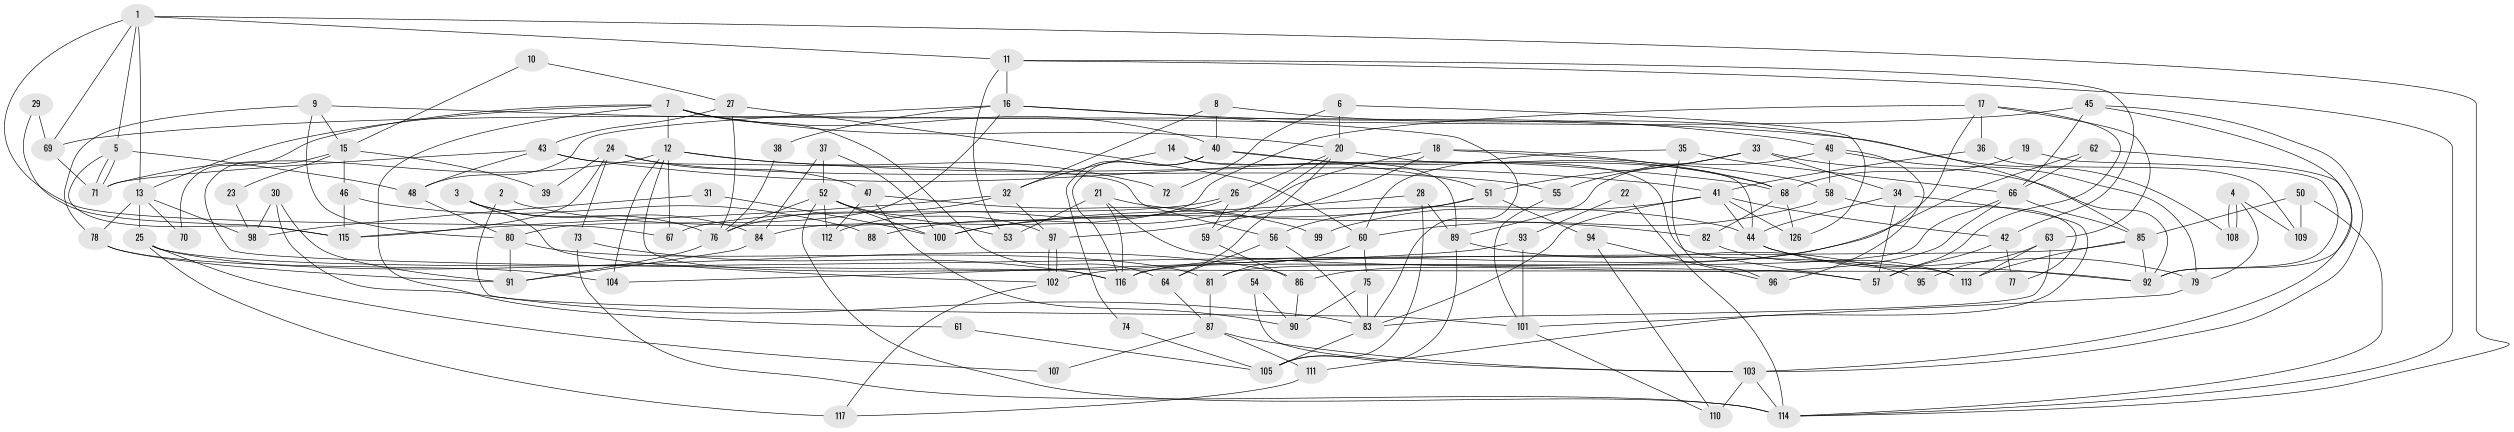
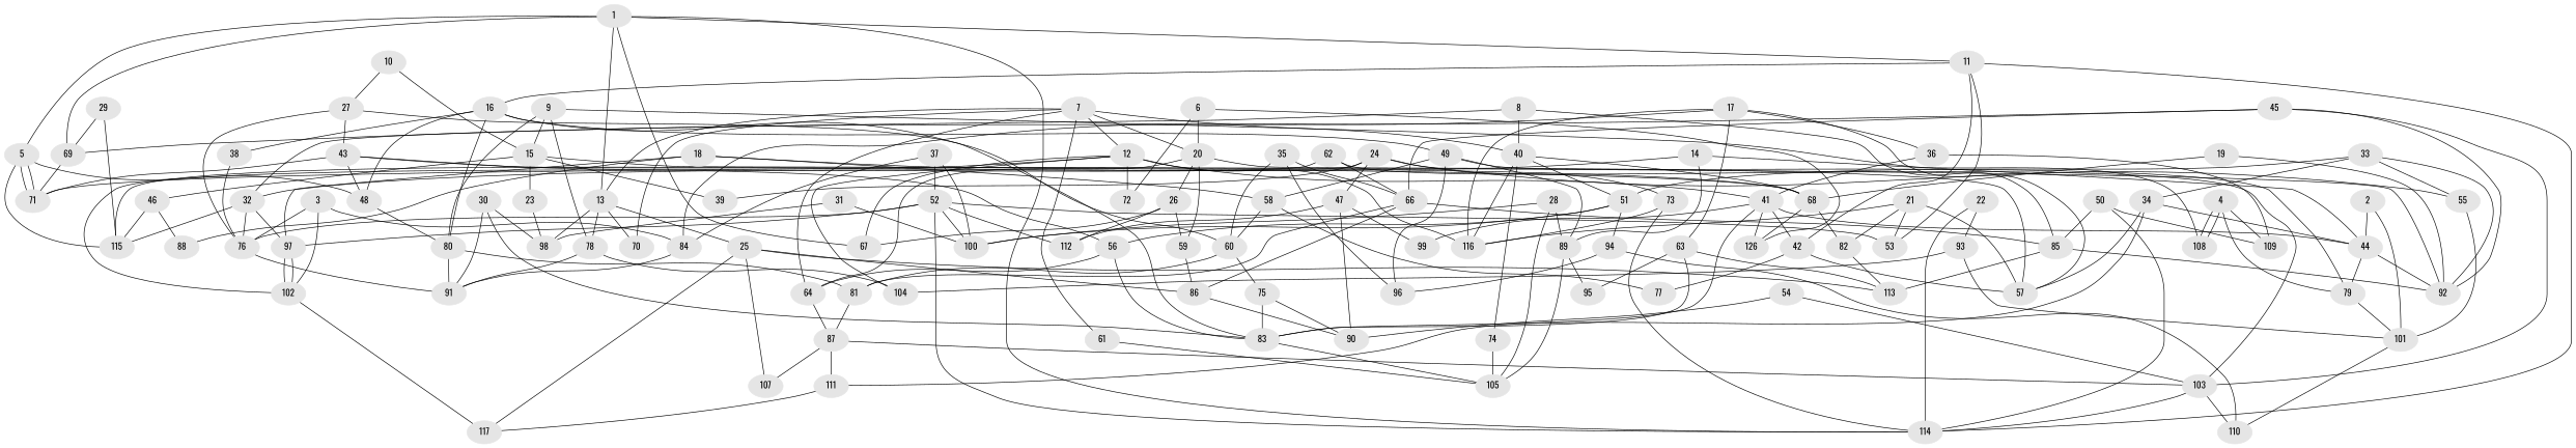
  graph {
    fontname=Oswald
    node [color=gray90 fontname=Oswald style=filled]
    edge [fontname=Oswald]
    1
    5
    11
    13
    67
    69
    114
    48
    71
    115
    16
    42
    53
    70
    78
    25
    98
    2
    44
    101
    79
    92
    110
    3
    76
    84
    102
    91
    117
    4
    108
    109
    80
    6
    20
    72
    n37 [label=126]
    64
    57
    26
    59
    7
    12
    40
    61
    41
    104
    116
    68
    51
    74
    105
    87
    8
    32
    85
    97
    113
    9
    15
    23
    39
    46
    81
    10
    27
    43
    60
    38
    49
    83
    77
    99
    86
    107
    14
    89
    95
    88
    58
    96
    17
    36
    63
    18
    82
    19
    112
    21
    22
    93
    24
    47
    55
    73
    90
    56
    75
    28
    100
    29
    30
    31
    33
    34
    111
    94
    35
    66
    37
    52
    45
    103
    50
    54
    62
    1 -- 5
    1 -- 11
    1 -- 13
    1 -- 67
    1 -- 69
    1 -- 114
    5 -- 48
    5 -- 71
    5 -- 71
    5 -- 115
    11 -- 114
    11 -- 16
    11 -- 42
    11 -- 53
    13 -- 70
    13 -- 78
    13 -- 25
    13 -- 98
    69 -- 71
    48 -- 80
    16 -- 48
    16 -- 80
    16 -- 38
    16 -- 49
    16 -- 83
    42 -- 57
    42 -- 77
    78 -- 91
    78 -- 104
    25 -- 117
    25 -- 113
    25 -- 86
    25 -- 107
    2 -- 44
    2 -- 101
    44 -- 79
    44 -- 92
    101 -- 110
    79 -- 101
    3 -- 76
    3 -- 84
    3 -- 102
    76 -- 91
    84 -- 91
    102 -- 117
    4 -- 79
    4 -- 108
    4 -- 108
    4 -- 109
    80 -- 91
    80 -- 81
    6 -- 20
    6 -- 72
    6 -- n37
    20 -- 64
    20 -- 57
    20 -- 26
    20 -- 59
    64 -- 87
    26 -- 67
    26 -- 59
    26 -- 112
    59 -- 86
    7 -- 13
    7 -- 70
    7 -- 20
    7 -- 64
    7 -- 12
    7 -- 40
    7 -- 61
    12 -- 67
    12 -- 71
    12 -- 72
    12 -- 41
    12 -- 104
    12 -- 116
    40 -- 116
    40 -- 68
    40 -- 51
    40 -- 74
    61 -- 105
    41 -- 42
    41 -- 44
    41 -- n37
    41 -- 83
    41 -- 99
    68 -- n37
    68 -- 82
    51 -- 56
    51 -- 100
    51 -- 94
    74 -- 105
    87 -- 107
    87 -- 111
    87 -- 103
    8 -- 40
    8 -- 32
    8 -- 85
    32 -- 115
    32 -- 76
    32 -- 97
    85 -- 92
-   85 -- 116
    85 -- 113
    97 -- 102
    97 -- 102
    9 -- 78
    9 -- 108
    9 -- 80
    9 -- 15
    15 -- 92
    15 -- 23
    15 -- 39
    15 -- 46
    23 -- 98
    46 -- 115
    46 -- 88
    81 -- 87
    10 -- 15
    10 -- 27
    27 -- 76
    27 -- 43
    27 -- 60
    43 -- 48
    43 -- 71
    43 -- 68
    43 -- 56
    60 -- 81
    60 -- 75
    38 -- 76
    49 -- 79
    49 -- 89
    49 -- 58
    49 -- 96
    83 -- 105
    86 -- 90
    14 -- 44
    14 -- 32
    14 -- 89
    89 -- 105
    89 -- 95
    58 -- 60
    58 -- 77
    17 -- 84
    17 -- 57
    17 -- 116
    17 -- 36
    17 -- 63
    36 -- 109
    36 -- 41
    63 -- 113
    63 -- 83
    63 -- 95
    18 -- 68
    18 -- 97
    18 -- 88
    18 -- 58
    82 -- 113
    19 -- 92
    19 -- 68
    21 -- 53
    21 -- 57
    21 -- 116
    21 -- 82
    22 -- 114
    22 -- 93
    93 -- 101
    93 -- 104
    24 -- 115
    24 -- 39
    24 -- 47
    24 -- 55
    24 -- 73
    47 -- 99
    47 -- 112
    47 -- 90
    55 -- 101
    73 -- 114
    73 -- 116
    56 -- 64
    56 -- 83
    75 -- 83
    75 -- 90
    28 -- 105
    28 -- 89
    28 -- 100
    29 -- 69
    29 -- 115
    30 -- 98
    30 -- 91
    30 -- 83
    31 -- 98
    31 -- 100
    33 -- 92
    33 -- 51
    33 -- 55
    33 -- 34
    34 -- 44
    34 -- 57
    34 -- 111
    111 -- 117
    94 -- 110
    94 -- 96
    35 -- 60
    35 -- 96
    35 -- 66
    66 -- 85
    66 -- 81
    66 -- 86
    37 -- 84
    37 -- 100
    37 -- 52
    52 -- 114
    52 -- 53
    52 -- 76
    52 -- 97
    52 -- 112
    52 -- 100
    45 -- 69
    45 -- 92
    45 -- 66
    45 -- 103
    103 -- 114
    103 -- 110
    50 -- 114
    50 -- 109
    50 -- 85
    54 -- 90
    54 -- 103
    62 -- 102
    62 -- 66
    62 -- 103
  }
